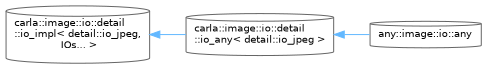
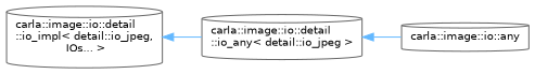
  digraph {
    rankdir=LR
    node [color=grey40 fillcolor=white fontname=Helvetica fontsize=10 shape=cylinder style=filled]
    edge [color=steelblue1 dir=back fontname=Helvetica fontsize=10 labelfontname=Helvetica labelfontsize=10 style=solid]
    n1 [height=0.2 label="carla::image::io::detail\l::io_impl\< detail::io_jpeg,\l IOs... \>" width=0.4]
    n2 [height=0.2 label="carla::image::io::detail\l::io_any\< detail::io_jpeg \>" width=0.4]
-   n3 [height=0.2 label="any::image::io::any" width=0.4]
+   n3 [height=0.2 label="carla::image::io::any" width=0.4]
    n1 -> n2
    n2 -> n3
  }
